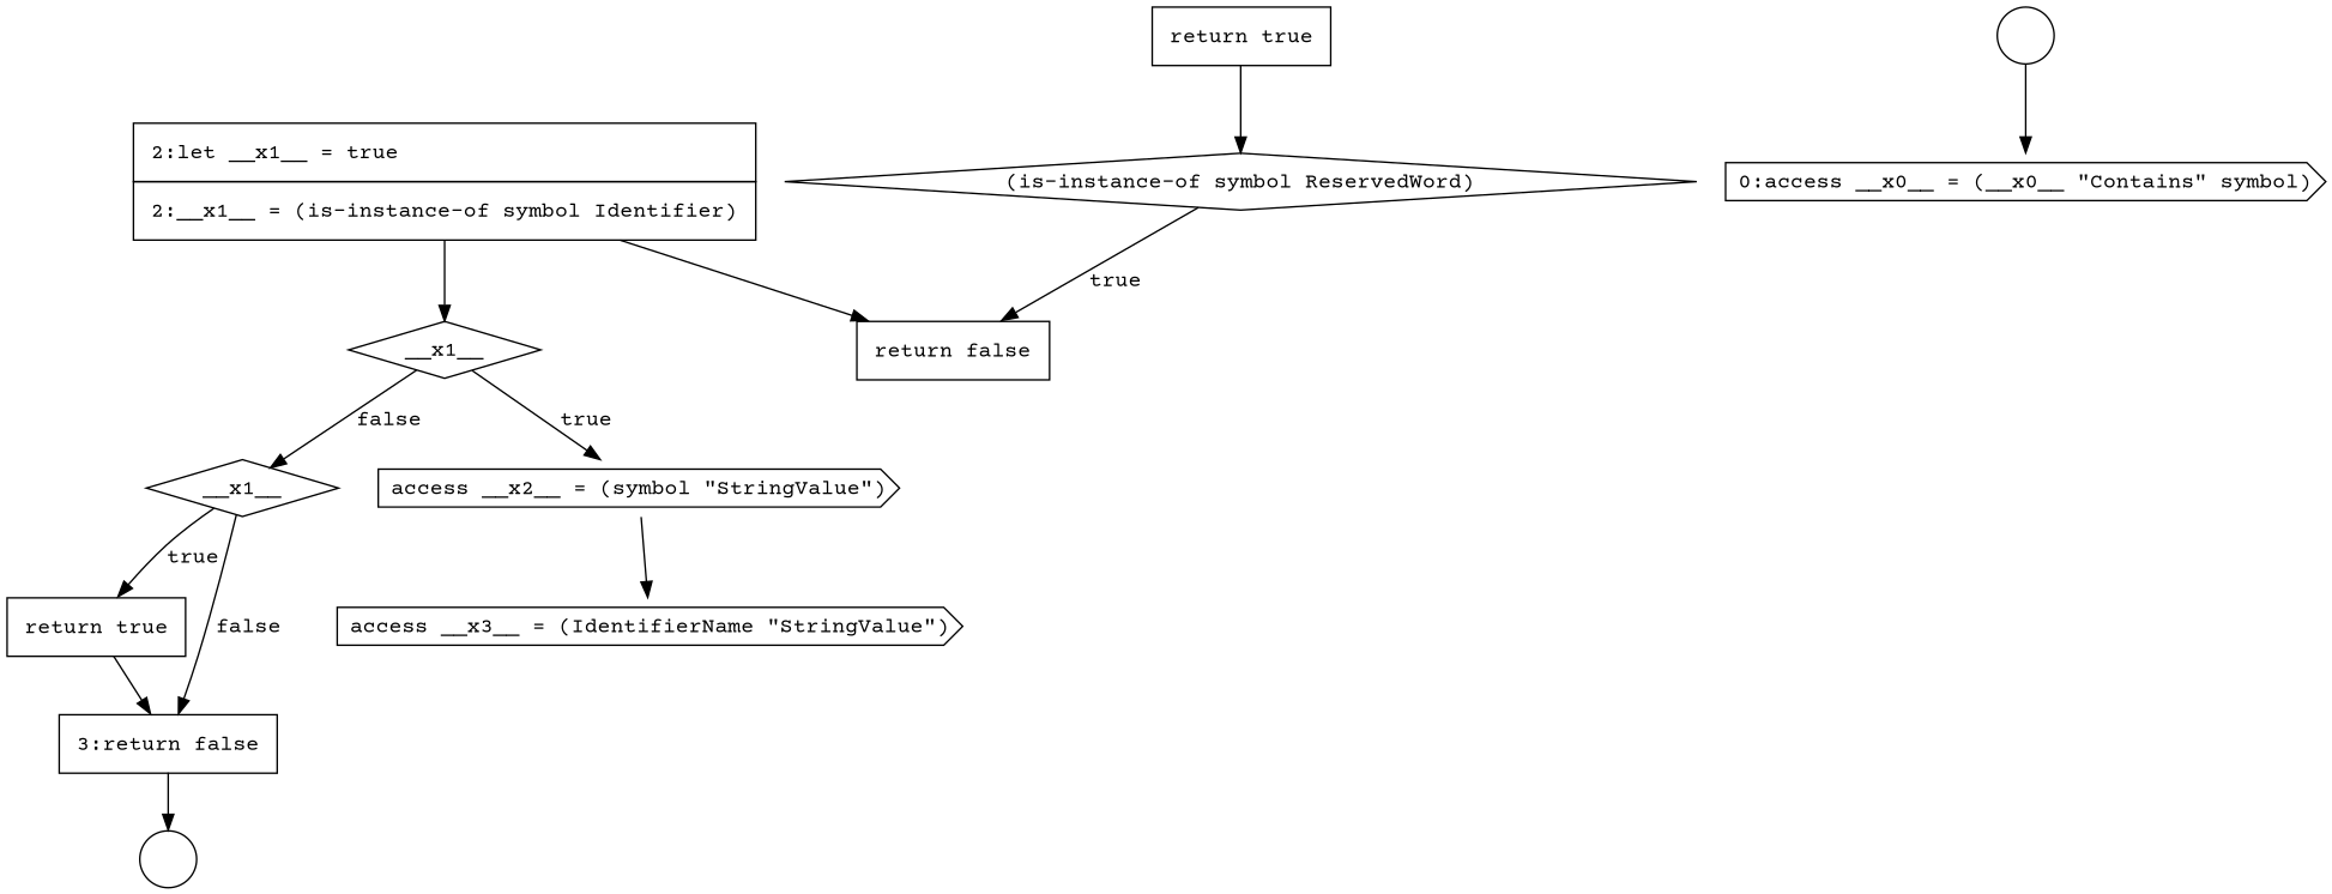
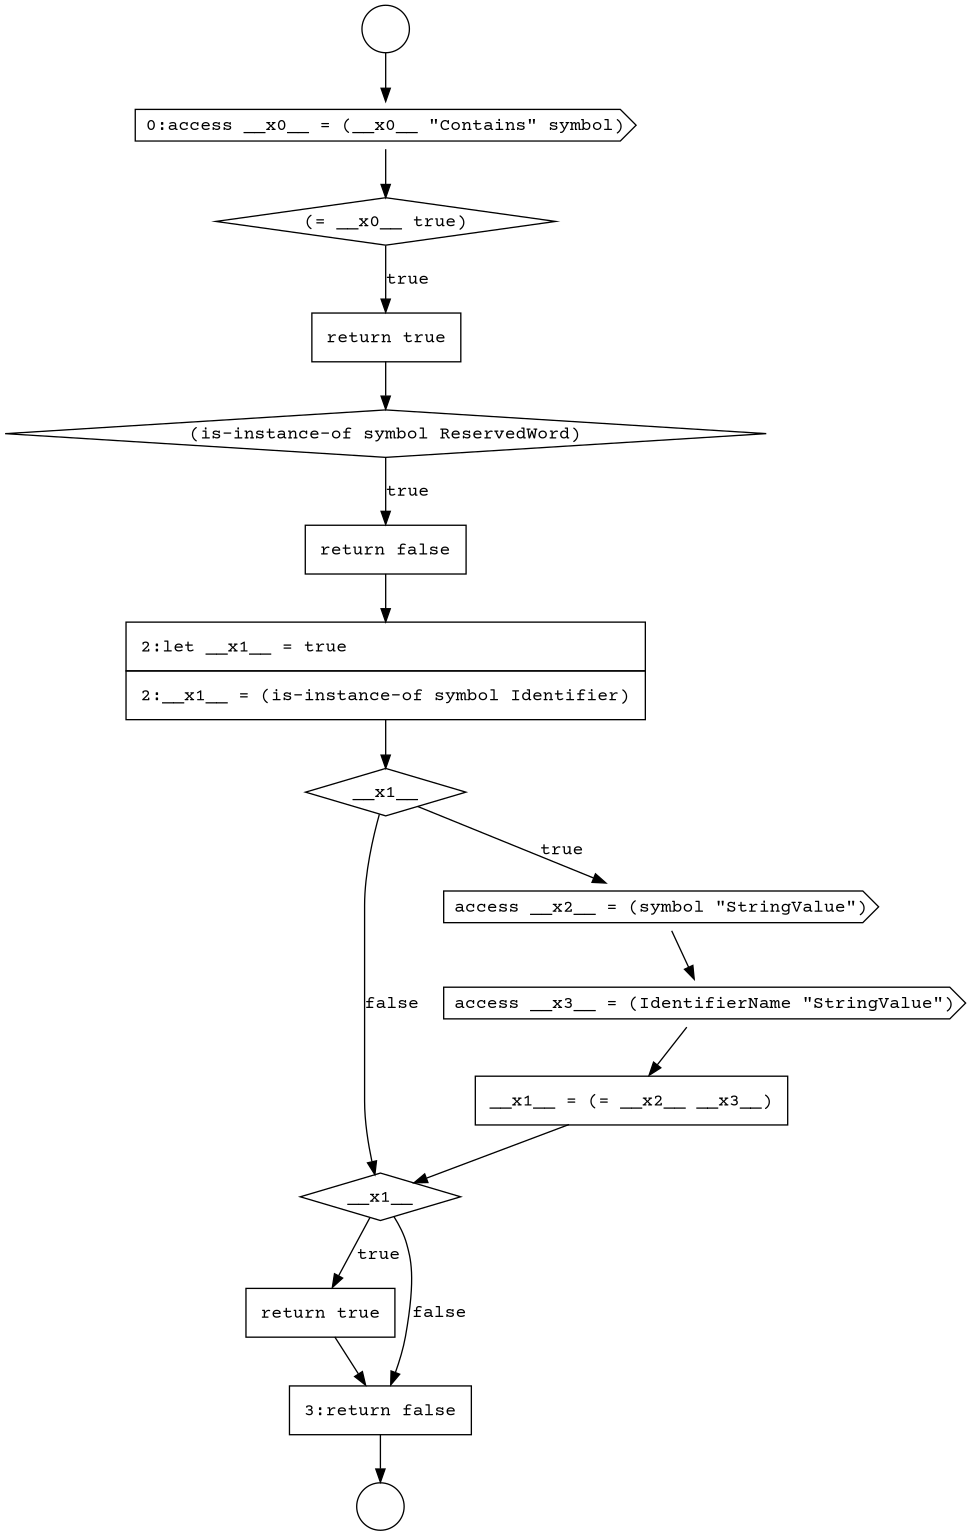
  digraph {
    fontname="Courier Prime"
    node [color=black fillcolor=white fontname="Courier Prime" shape=none style=filled]
    edge [color=black fontname="Courier Prime"]
    n1 [label=<<font color="black">__x1__</font>> shape=diamond]
    n2 [label=<<font color="black">__x1__</font>> shape=diamond]
    n3 [label=<<font color="black">access __x2__ = (symbol &quot;StringValue&quot;)</font>> shape=cds]
    n4 [label=<<font color="black">     <table border="0" cellborder="1" cellspacing="0" cellpadding="10">       <tr><td align="left">return true</td></tr>     </table>   </font>> margin=0]
    n5 [label=<<font color="black">     <table border="0" cellborder="1" cellspacing="0" cellpadding="10">       <tr><td align="left">3:return false</td></tr>     </table>   </font>> margin=0]
    n6 [label=<<font color="black">access __x3__ = (IdentifierName &quot;StringValue&quot;)</font>> shape=cds]
    n7 [label=<<font color="black">     <table border="0" cellborder="1" cellspacing="0" cellpadding="10">       <tr><td align="left">return true</td></tr>     </table>   </font>> margin=0]
    n8 [label=<<font color="black">(is-instance-of symbol ReservedWord)</font>> shape=diamond]
    n9 [label=<<font color="black">     <table border="0" cellborder="1" cellspacing="0" cellpadding="10">       <tr><td align="left">return false</td></tr>     </table>   </font>> margin=0]
    n10 [label=" " shape=circle]
+   n11 [label=<<font color="black">     <table border="0" cellborder="1" cellspacing="0" cellpadding="10">       <tr><td align="left">__x1__ = (= __x2__ __x3__)</td></tr>     </table>   </font>> margin=0]
    n12 [label=<<font color="black">     <table border="0" cellborder="1" cellspacing="0" cellpadding="10">       <tr><td align="left">2:let __x1__ = true</td></tr>       <tr><td align="left">2:__x1__ = (is-instance-of symbol Identifier)</td></tr>     </table>   </font>> margin=0]
    n13 [label=<<font color="black">0:access __x0__ = (__x0__ &quot;Contains&quot; symbol)</font>> shape=cds]
+   n14 [label=<<font color="black">(= __x0__ true)</font>> shape=diamond]
    n15 [label=" " shape=circle]
    n1 -> n2 [label=<<font color="black">false</font>>]
    n1 -> n3 [label=<<font color="black">true</font>>]
    n2 -> n4 [label=<<font color="black">true</font>>]
    n2 -> n5 [label=<<font color="black">false</font>>]
    n3 -> n6
    n4 -> n5
    n5 -> n10
+   n6 -> n11
    n7 -> n8
    n8 -> n9 [label=<<font color="black">true</font>>]
-   n12 -> n9
+   n9 -> n12
+   n11 -> n2
    n12 -> n1
+   n13 -> n14
+   n14 -> n7 [label=<<font color="black">true</font>>]
    n15 -> n13
  }
